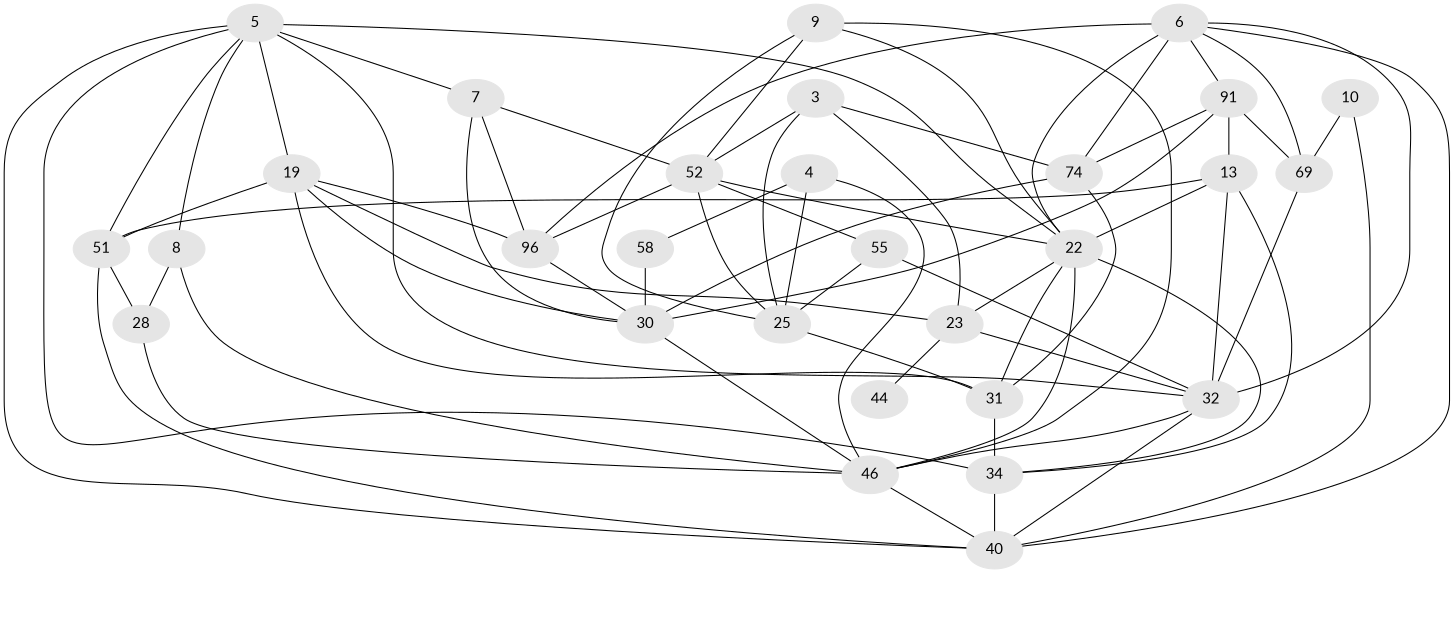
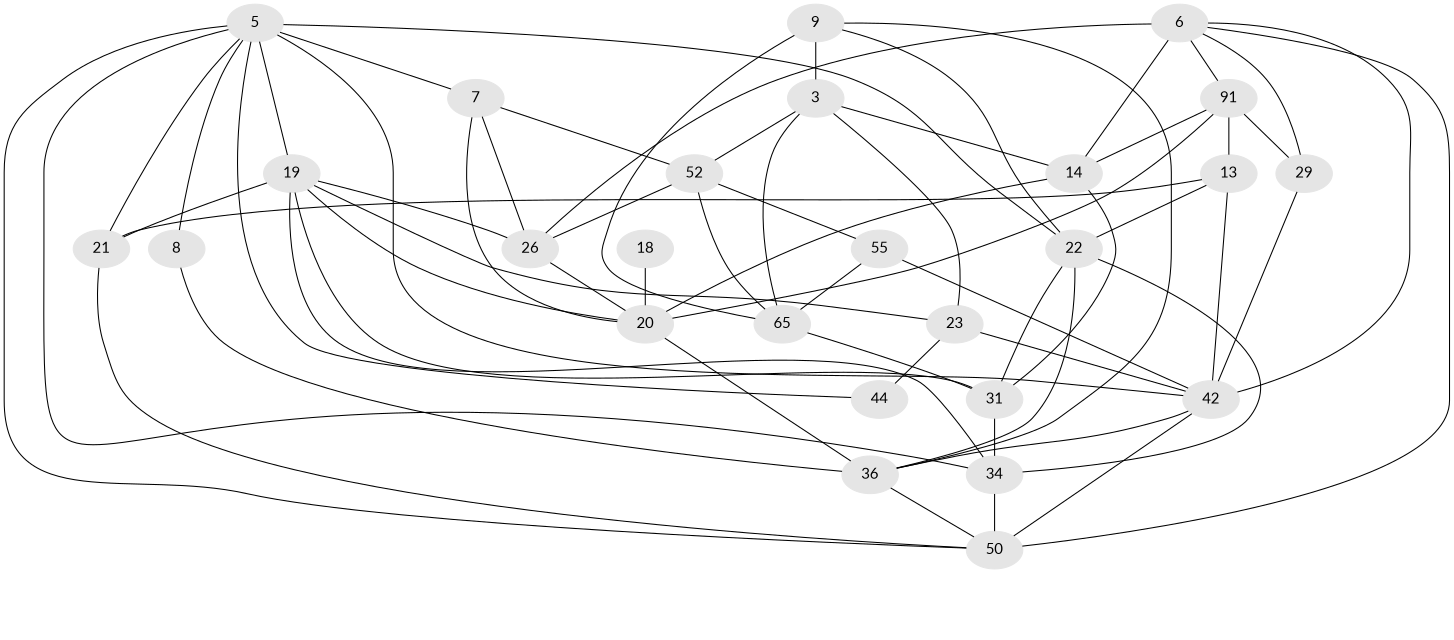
  graph {
    fontname=Lato
    node [color=gray90 fontname=Lato style=filled]
    edge [fontname=Lato]
    n1 [label=55]
-   25 [super="+33"]
-   32 [super="+47"]
-   30 [super="+50"]
-   36 [super="+51" label=46]
-   40 [super="+49"]
+   25 [super="+33" label=65]
+   32 [super="+47" label=42]
+   30 [super="+50" label=20]
+   36 [super="+51"]
+   40 [super="+49" label=50]
    n7 [label=52 super="+20"]
    22 [super="+35"]
-   26 [super="+27" label=96]
+   26 [super="+27"]
    3
-   14 [super="+42" label=74]
+   14 [super="+42"]
    23 [super="+48"]
    31 [super="+45"]
    44
-   4
-   18 [label=58]
+   18
    5 [super="+43"]
    7 [super="+37"]
    8 [super="+16"]
    19 [super="+38"]
-   21 [label=51]
+   21
    34 [super="+52"]
-   28
    6 [super="+17"]
    n25 [label=91]
-   29 [super="+39" label=69]
+   29 [super="+39"]
    13 [super="+24"]
    9 [super="+41"]
-   10
    n1 -- 25
    n1 -- 32
    25 -- 31 [weight=2]
    32 -- 36
    32 -- 40
    30 -- 36
    36 -- 40
    n7 -- n1
    n7 -- 25
-   n7 -- 22
    n7 -- 26
    22 -- 36
-   22 -- 23
    22 -- 31
    22 -- 34
    26 -- 30
    3 -- 25
    3 -- n7
    3 -- 14
    3 -- 23
    14 -- 30
    14 -- 31
    23 -- 32
    23 -- 44
    31 -- 34
-   4 -- 25
-   4 -- 36
-   4 -- 18
    18 -- 30
    5 -- 32
    5 -- 40
    5 -- 22
+   5 -- 44
    5 -- 7
    5 -- 8
    5 -- 19 [weight=2]
    5 -- 21
    5 -- 34
    7 -- 30
    7 -- n7
    7 -- 26
    8 -- 36
-   8 -- 28
    19 -- 30
    19 -- 26
    19 -- 23
    19 -- 31
    19 -- 21 [weight=2]
-   13 -- 34
+   19 -- 34
    21 -- 40
-   21 -- 28
    34 -- 40
-   28 -- 36
    6 -- 32
    6 -- 40
-   6 -- 22
    6 -- 26
    6 -- 14 [weight=2]
    6 -- n25
    6 -- 29
    n25 -- 30
    n25 -- 14
    n25 -- 29
    n25 -- 13
    29 -- 32
    13 -- 32
    13 -- 22
    13 -- 21
    9 -- 25
    9 -- 36
-   9 -- n7
+   9 -- 3
    9 -- 22
-   10 -- 40
-   10 -- 29
  }
